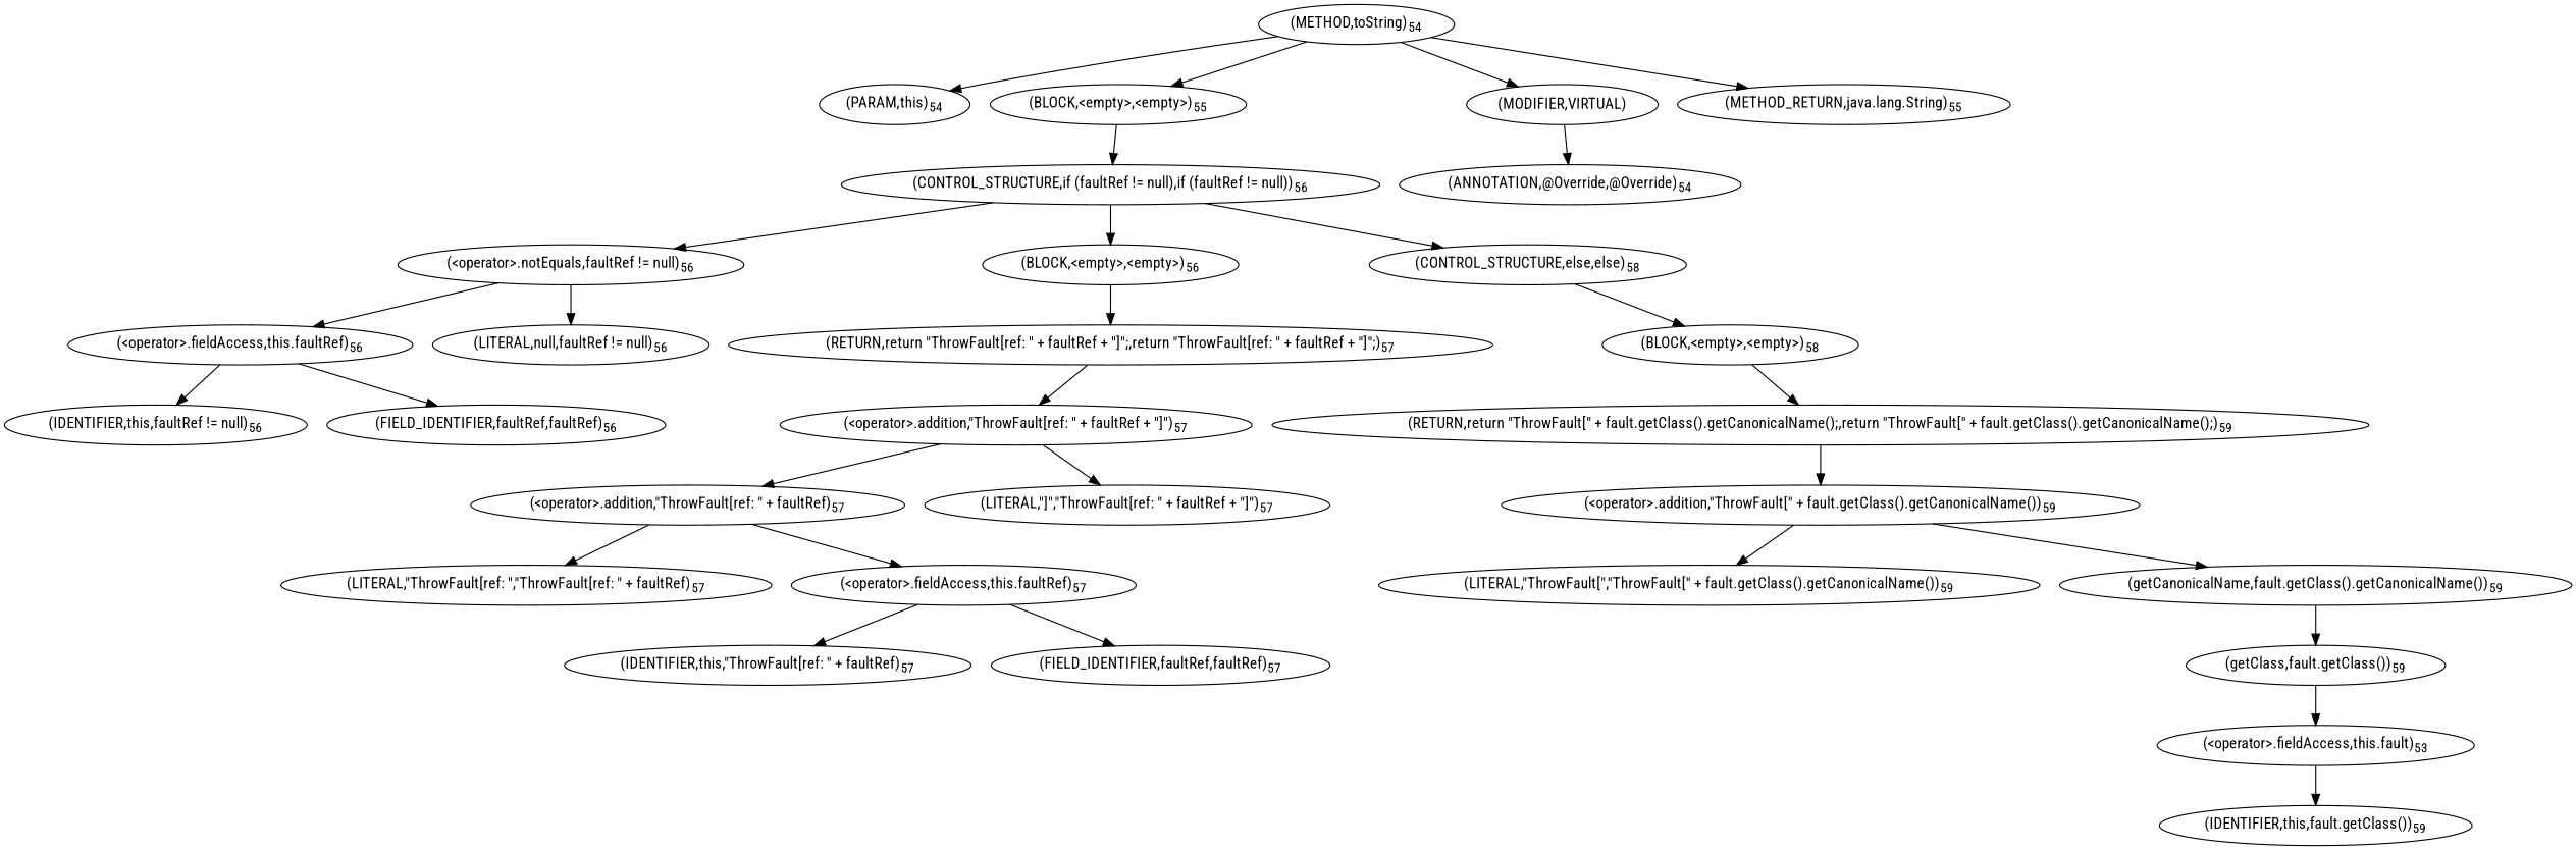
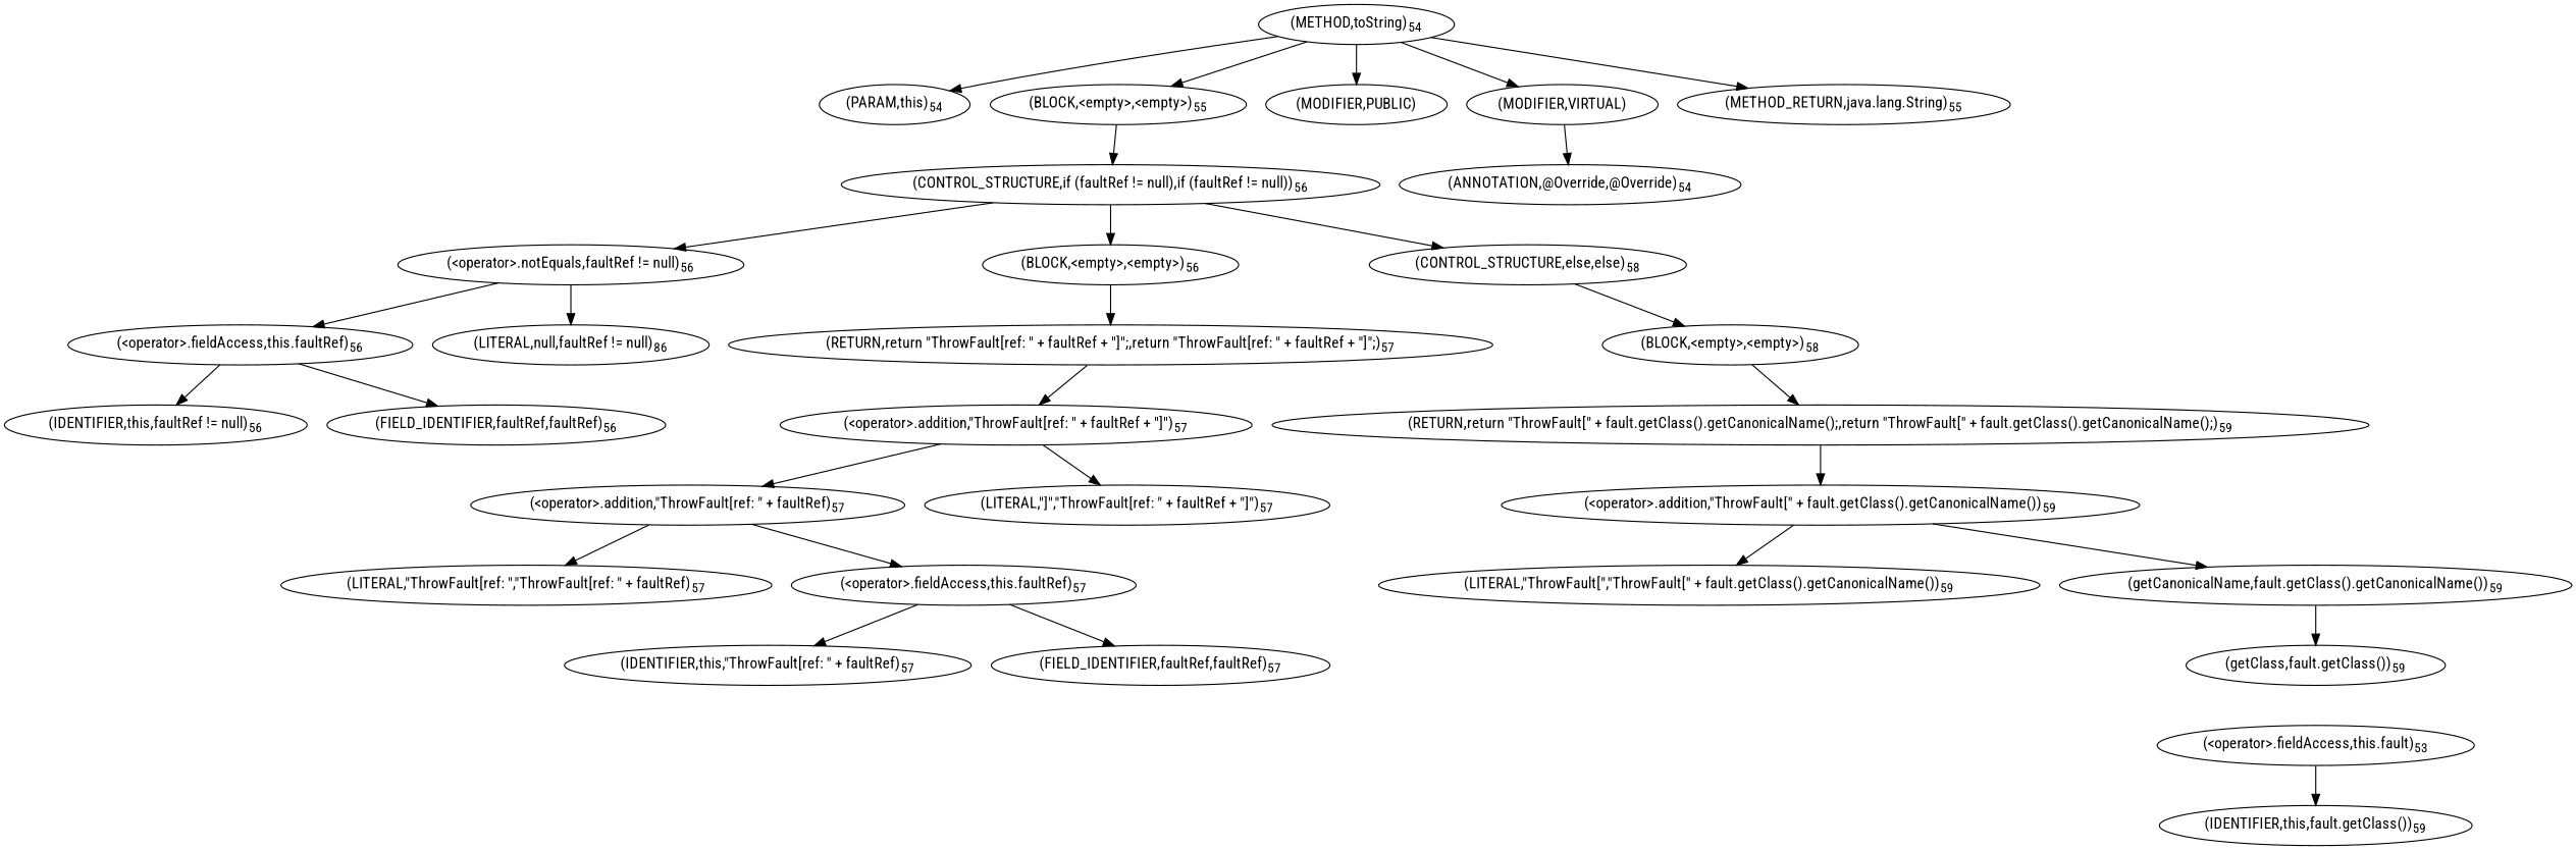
  digraph {
    fontname="Roboto Condensed"
    node [fontname="Roboto Condensed"]
    edge [fontname="Roboto Condensed"]
    n1 [label=<(METHOD,toString)<SUB>54</SUB>>]
    n2 [label=<(PARAM,this)<SUB>54</SUB>>]
    n3 [label=<(BLOCK,&lt;empty&gt;,&lt;empty&gt;)<SUB>55</SUB>>]
+   n4 [label=<(MODIFIER,PUBLIC)>]
    n5 [label=<(MODIFIER,VIRTUAL)>]
    n6 [label=<(METHOD_RETURN,java.lang.String)<SUB>55</SUB>>]
    n7 [label=<(CONTROL_STRUCTURE,if (faultRef != null),if (faultRef != null))<SUB>56</SUB>>]
    n8 [label=<(ANNOTATION,@Override,@Override)<SUB>54</SUB>>]
    n9 [label=<(&lt;operator&gt;.notEquals,faultRef != null)<SUB>56</SUB>>]
    n10 [label=<(BLOCK,&lt;empty&gt;,&lt;empty&gt;)<SUB>56</SUB>>]
    n11 [label=<(CONTROL_STRUCTURE,else,else)<SUB>58</SUB>>]
    n12 [label=<(&lt;operator&gt;.fieldAccess,this.faultRef)<SUB>56</SUB>>]
-   n13 [label=<(LITERAL,null,faultRef != null)<SUB>56</SUB>>]
+   n13 [label=<(LITERAL,null,faultRef != null)<SUB>86</SUB>>]
    n14 [label=<(RETURN,return &quot;ThrowFault[ref: &quot; + faultRef + &quot;]&quot;;,return &quot;ThrowFault[ref: &quot; + faultRef + &quot;]&quot;;)<SUB>57</SUB>>]
    n15 [label=<(BLOCK,&lt;empty&gt;,&lt;empty&gt;)<SUB>58</SUB>>]
    n16 [label=<(IDENTIFIER,this,faultRef != null)<SUB>56</SUB>>]
    n17 [label=<(FIELD_IDENTIFIER,faultRef,faultRef)<SUB>56</SUB>>]
    n18 [label=<(&lt;operator&gt;.addition,&quot;ThrowFault[ref: &quot; + faultRef + &quot;]&quot;)<SUB>57</SUB>>]
    n19 [label=<(&lt;operator&gt;.addition,&quot;ThrowFault[ref: &quot; + faultRef)<SUB>57</SUB>>]
    n20 [label=<(LITERAL,&quot;]&quot;,&quot;ThrowFault[ref: &quot; + faultRef + &quot;]&quot;)<SUB>57</SUB>>]
    n21 [label=<(LITERAL,&quot;ThrowFault[ref: &quot;,&quot;ThrowFault[ref: &quot; + faultRef)<SUB>57</SUB>>]
    n22 [label=<(&lt;operator&gt;.fieldAccess,this.faultRef)<SUB>57</SUB>>]
    n23 [label=<(IDENTIFIER,this,&quot;ThrowFault[ref: &quot; + faultRef)<SUB>57</SUB>>]
    n24 [label=<(FIELD_IDENTIFIER,faultRef,faultRef)<SUB>57</SUB>>]
    n25 [label=<(RETURN,return &quot;ThrowFault[&quot; + fault.getClass().getCanonicalName();,return &quot;ThrowFault[&quot; + fault.getClass().getCanonicalName();)<SUB>59</SUB>>]
    n26 [label=<(&lt;operator&gt;.addition,&quot;ThrowFault[&quot; + fault.getClass().getCanonicalName())<SUB>59</SUB>>]
    n27 [label=<(LITERAL,&quot;ThrowFault[&quot;,&quot;ThrowFault[&quot; + fault.getClass().getCanonicalName())<SUB>59</SUB>>]
    n28 [label=<(getCanonicalName,fault.getClass().getCanonicalName())<SUB>59</SUB>>]
    n29 [label=<(getClass,fault.getClass())<SUB>59</SUB>>]
    n30 [label=<(&lt;operator&gt;.fieldAccess,this.fault)<SUB>53</SUB>>]
    n31 [label=<(IDENTIFIER,this,fault.getClass())<SUB>59</SUB>>]
    n1 -> n2
    n1 -> n3
+   n1 -> n4
    n1 -> n5
    n1 -> n6
    n3 -> n7
    n5 -> n8
    n7 -> n9
    n7 -> n10
    n7 -> n11
    n9 -> n12
    n9 -> n13
    n10 -> n14
    n11 -> n15
    n12 -> n16
    n12 -> n17
    n14 -> n18
    n15 -> n25
    n18 -> n19
    n18 -> n20
    n19 -> n21
    n19 -> n22
    n22 -> n23
    n22 -> n24
    n25 -> n26
    n26 -> n27
    n26 -> n28
    n28 -> n29
-   n29 -> n30
    n30 -> n31
  }
